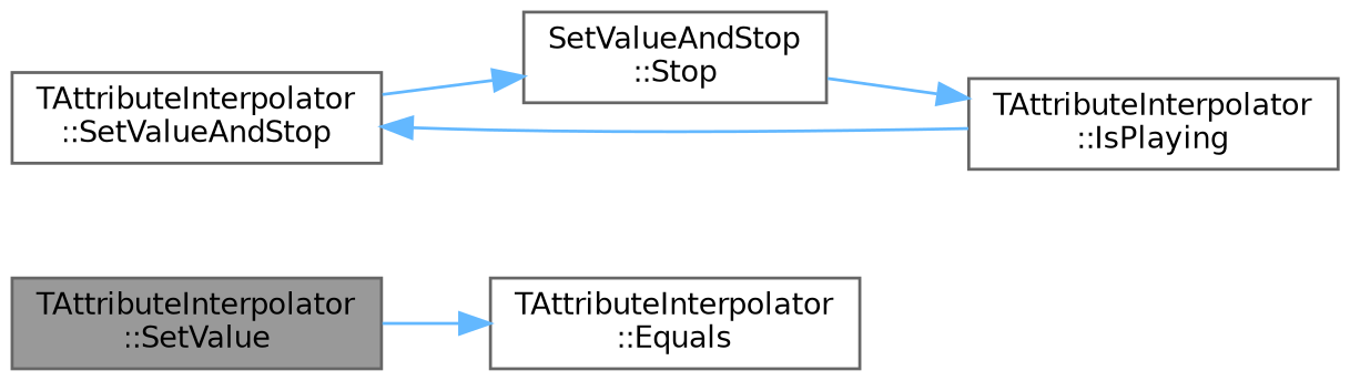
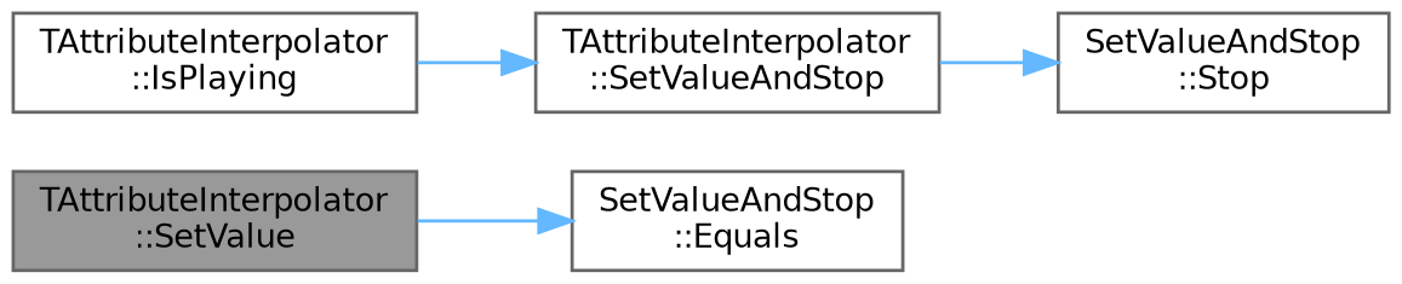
  digraph {
    rankdir=LR
    node [color=grey40 fillcolor=white fontname=Helvetica fontsize=10 shape=box style=filled]
    edge [color=steelblue1 fontname=Helvetica fontsize=10 labelfontname=Helvetica labelfontsize=10 style=solid]
    n1 [color=gray40 fillcolor=grey60 fontcolor=black height=0.2 label="TAttributeInterpolator\l::SetValue" width=0.4]
-   n2 [height=0.2 label="TAttributeInterpolator\l::Equals" width=0.4]
+   n2 [height=0.2 label="SetValueAndStop\l::Equals" width=0.4]
    n3 [height=0.2 label="TAttributeInterpolator\l::SetValueAndStop" width=0.4]
    n4 [height=0.2 label="SetValueAndStop\l::Stop" width=0.4]
    n5 [height=0.2 label="TAttributeInterpolator\l::IsPlaying" width=0.4]
    n1 -> n2
    n3 -> n4
-   n4 -> n5
    n5 -> n3
  }
